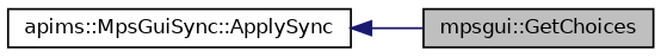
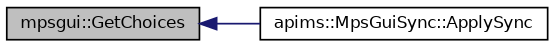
  digraph {
    rankdir=LR
    node [color=black fontname=Helvetica fontsize=10 shape=record style=filled]
    n1 [fillcolor=grey75 fontcolor=black height=0.2 label="mpsgui::GetChoices" width=0.4]
    n2 [fillcolor=white height=0.2 label="apims::MpsGuiSync::ApplySync" width=0.4]
-   n2 -> n1 [color=midnightblue dir=back fontname=Helvetica fontsize=10 labelfontname=Helvetica labelfontsize=10 style=solid]
+   n1 -> n2 [color=midnightblue dir=back fontname=Helvetica fontsize=10 labelfontname=Helvetica labelfontsize=10 style=solid]
  }
